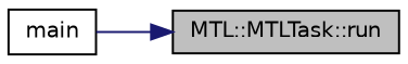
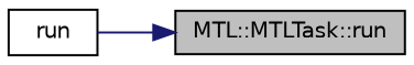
  digraph {
    rankdir=RL
    node [color=black fontname=Helvetica fontsize=10 shape=record style=filled]
    n1 [fillcolor=grey75 fontcolor=black height=0.2 label="MTL::MTLTask::run" width=0.4]
-   n2 [fillcolor=white height=0.2 label=main width=0.4]
+   n2 [fillcolor=white height=0.2 label=run width=0.4]
    n1 -> n2 [color=midnightblue dir=back fontname=Helvetica fontsize=10 labelfontname=Helvetica labelfontsize=10 style=solid]
  }
